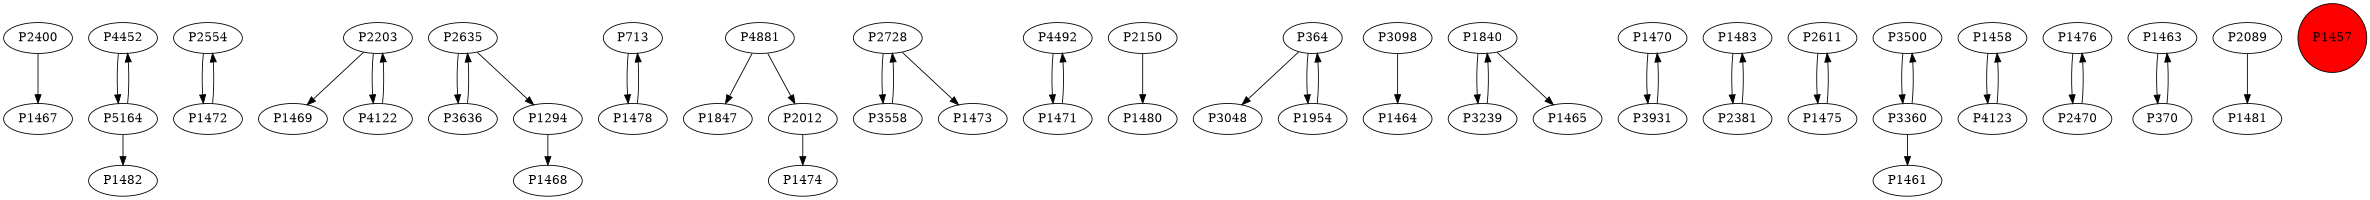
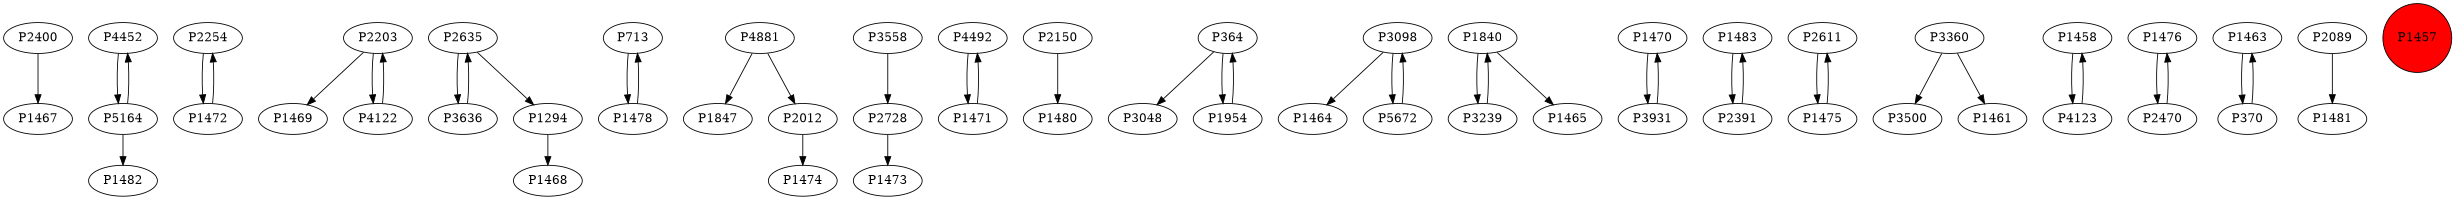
  digraph {
    fontname="DejaVu Serif"
    node [fontname="DejaVu Serif"]
    edge [fontname="DejaVu Serif"]
    P2400
    P1467
    P4452
    P5164
    P1482
-   P2554
+   P2554 [label=P2254]
    P1472
    P2203
    P1469
    P4122
    P2635
    P3636
    P1294
    P1468
    P713
    P1478
    P4881
    P1847
    P2012
    P1474
    P2728
    P3558
    P1473
    P4492
    P1471
    P2150
    P1480
    P364
    P3048
    P1954
    P3098
    P1464
+   P5672
    P1840
    P3239
    P1465
    P1470
    P3931
    P1483
-   P2391 [label=P2381]
+   P2391
    P2611
    P1475
    P3500
    P3360
    P1461
    P1458
    P4123
    P1476
    P2470
    P1463
    P370
    P2089
    P1481
    P1457 [fillcolor=red shape=circle style=filled]
    P2400 -> P1467
    P4452 -> P5164
    P5164 -> P4452
    P5164 -> P1482
    P2554 -> P1472
    P1472 -> P2554
    P2203 -> P1469
    P2203 -> P4122
    P4122 -> P2203
    P2635 -> P3636
    P2635 -> P1294
    P3636 -> P2635
    P1294 -> P1468
    P713 -> P1478
    P1478 -> P713
    P4881 -> P1847
    P4881 -> P2012
    P2012 -> P1474
-   P2728 -> P3558
    P2728 -> P1473
    P3558 -> P2728
    P4492 -> P1471
    P1471 -> P4492
    P2150 -> P1480
    P364 -> P3048
    P364 -> P1954
    P1954 -> P364
    P3098 -> P1464
+   P3098 -> P5672
+   P5672 -> P3098
    P1840 -> P3239
    P1840 -> P1465
    P3239 -> P1840
    P1470 -> P3931
    P3931 -> P1470
    P1483 -> P2391
    P2391 -> P1483
    P2611 -> P1475
    P1475 -> P2611
-   P3500 -> P3360
    P3360 -> P3500
    P3360 -> P1461
    P1458 -> P4123
    P4123 -> P1458
    P1476 -> P2470
    P2470 -> P1476
    P1463 -> P370
    P370 -> P1463
    P2089 -> P1481
  }
